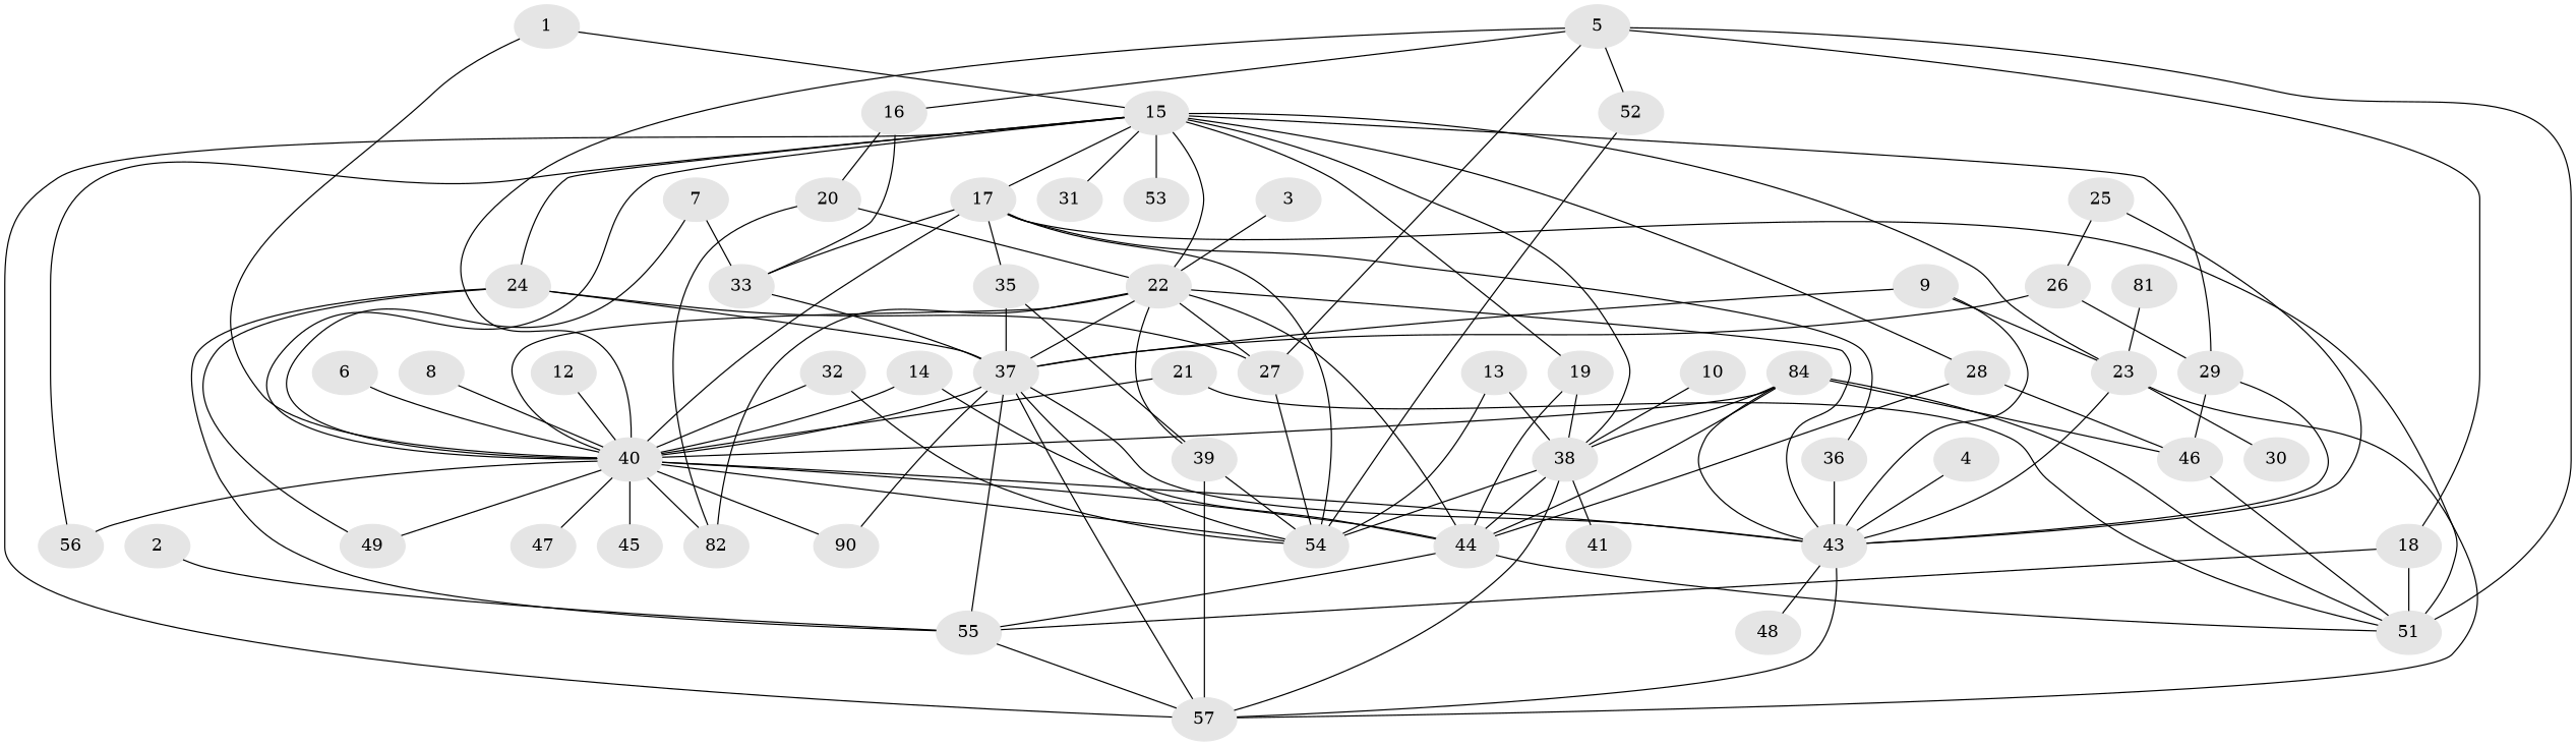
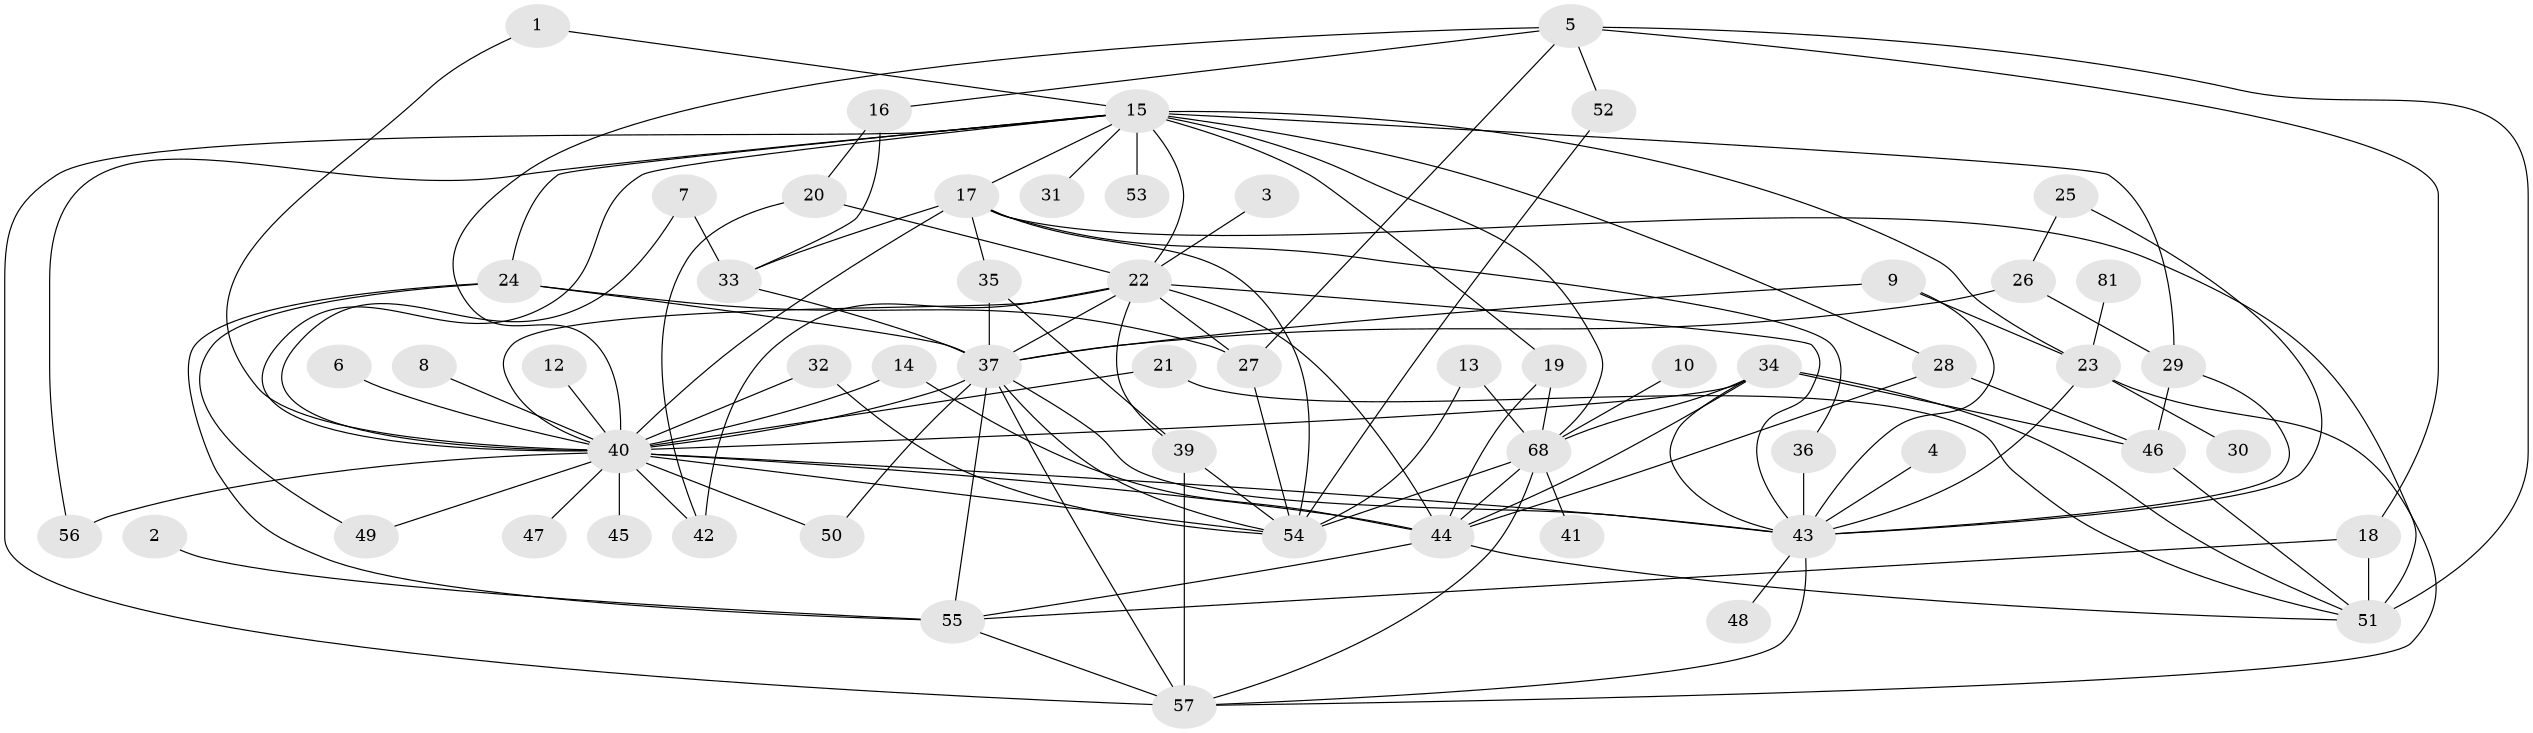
  graph {
    node [color=gray90 style=filled]
    edge [weight=1.0]
    1
    15
    40
    22
-   38
+   38 [label=68]
    23
    17
    19
    24
    28
    29
    31
    53
    56
    57
    43
    44
    54
-   42 [label=82]
+   42
    49
-   50 [label=90]
+   50
    45
    47
    2
    55
    3
    27
    37
    39
    41
    4
    48
    5
    16
    18
    51
    52
    33
    20
    6
    7
    8
    9
    30
    10
    n46 [label=81]
    12
    13
    14
    35
    36
    46
    21
    25
    26
    32
-   34 [label=84]
+   34
    1 -- 15
    1 -- 40
    15 -- 40
    15 -- 22 [weight=2.0]
    15 -- 38
    15 -- 23
    15 -- 17
    15 -- 19
    15 -- 24
    15 -- 28
    15 -- 29
    15 -- 31
    15 -- 53
    15 -- 56
    15 -- 57
    40 -- 56 [weight=2.0]
    40 -- 43
    40 -- 44
    40 -- 54
    40 -- 42
    40 -- 49
    40 -- 50
    40 -- 45
    40 -- 47
    22 -- 40
    22 -- 43
    22 -- 44
    22 -- 42
    22 -- 27
    22 -- 37 [weight=2.0]
    22 -- 39
    38 -- 57
    38 -- 44
    38 -- 54 [weight=2.0]
    38 -- 41
    23 -- 57
    23 -- 43
    23 -- 30
    17 -- 40 [weight=2.0]
    17 -- 54 [weight=2.0]
    17 -- 51 [weight=2.0]
    17 -- 33
    17 -- 35
    17 -- 36
    19 -- 38
    19 -- 44
    24 -- 49
    24 -- 55
    24 -- 27
    24 -- 37
    28 -- 44
    28 -- 46
    29 -- 43
    29 -- 46
    43 -- 57
    43 -- 48
    44 -- 55
    44 -- 51
    2 -- 55
    55 -- 57
    3 -- 22
    27 -- 54
    37 -- 40
    37 -- 57
    37 -- 43
    37 -- 54
    37 -- 50
    37 -- 55
    39 -- 57
    39 -- 54
    4 -- 43
    5 -- 40 [weight=2.0]
    5 -- 27
    5 -- 16
    5 -- 18
    5 -- 51 [weight=2.0]
    5 -- 52
    16 -- 33
    16 -- 20
    18 -- 55
    18 -- 51
    52 -- 54
    33 -- 37
    20 -- 22
    20 -- 42
    6 -- 40
    7 -- 40
    7 -- 33
    8 -- 40
    9 -- 23
    9 -- 43
    9 -- 37
    10 -- 38
    n46 -- 23
    12 -- 40
    13 -- 38
    13 -- 54
    14 -- 40
    14 -- 44
    35 -- 37
    35 -- 39
    36 -- 43
    46 -- 51
    21 -- 40 [weight=2.0]
    21 -- 51
    25 -- 43
    25 -- 26
    26 -- 29
    26 -- 37
    32 -- 40
    32 -- 54
    34 -- 40
    34 -- 38
    34 -- 43
    34 -- 44
    34 -- 51
    34 -- 46 [weight=2.0]
  }
